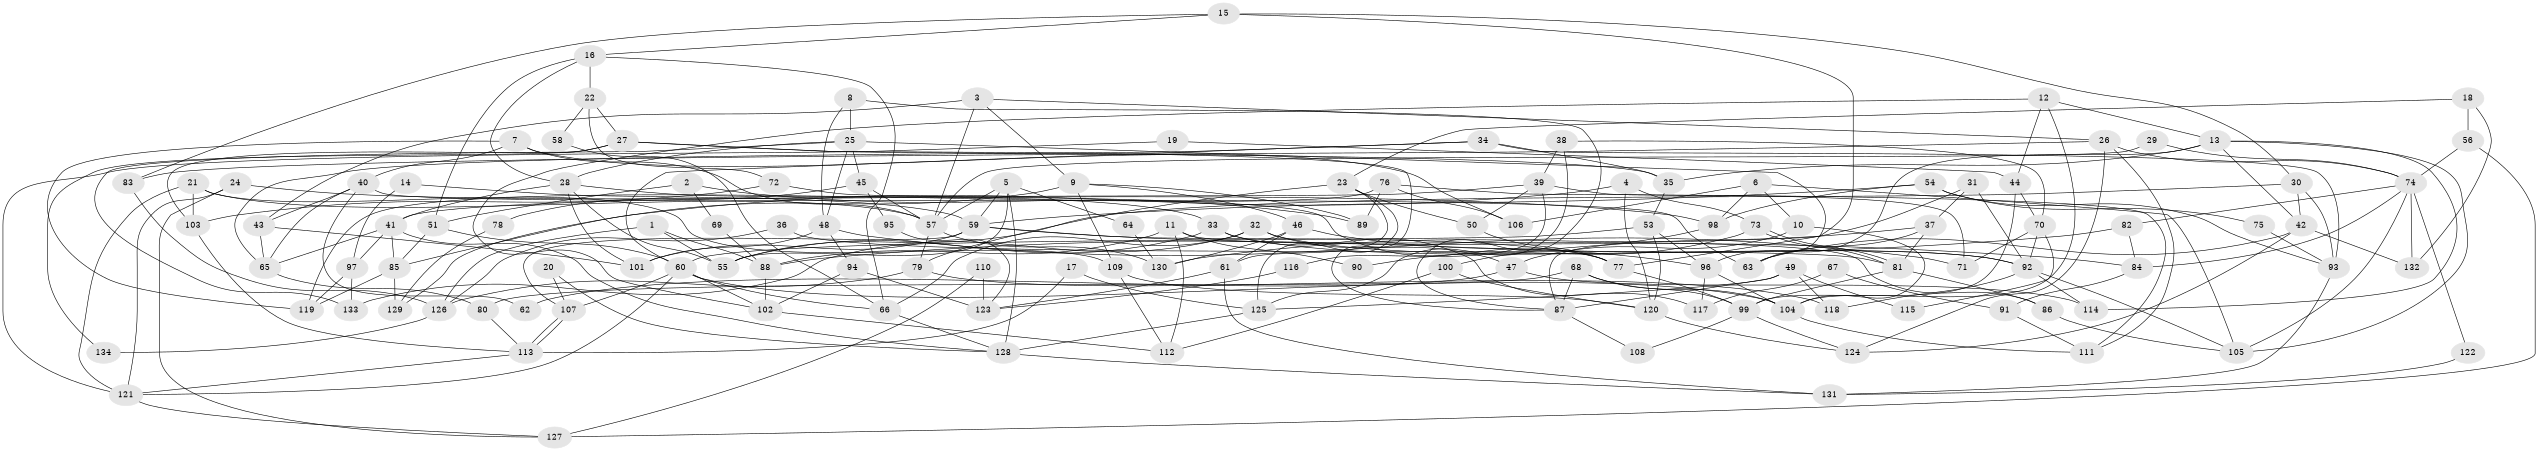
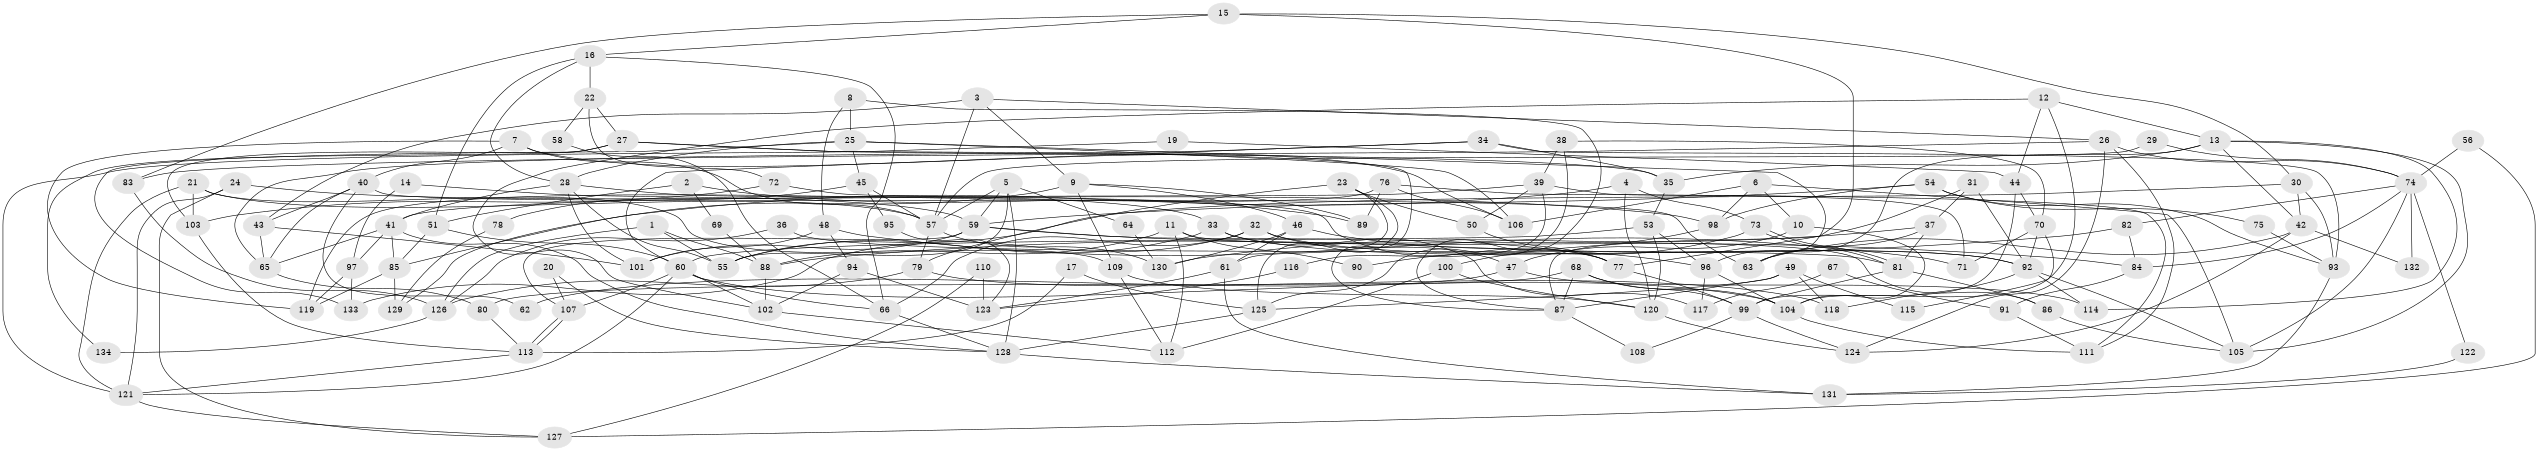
  graph {
    node [color=gray90 style=filled]
    1
    55
    88
    126
    102
    134
    2
    51
    69
    89
    85
    60
    3
    9
    26
    43
    57
    46
    109
    129
    83
    74
    111
    124
    101
    65
    79
    130
    4
    73
    120
    90
    81
    119
    5
    59
    64
    128
    77
    107
    84
    131
    6
    10
    98
    105
    106
    47
    104
    100
    7
    40
    63
    62
    8
    25
    48
    87
    28
    45
    133
    71
    94
    108
    96
    61
    112
    114
    11
    86
    12
    13
    44
    35
    42
    70
    99
    53
    132
    117
    14
    97
    15
    16
    30
    22
    66
    93
    27
    58
    72
    33
    41
    17
    113
    125
    121
-   18
    23
    56
    50
    127
    19
    20
    21
    103
    123
    118
    24
    78
    95
    82
    122
    92
    29
    31
    37
    32
    34
    80
    36
    38
    39
    116
    115
    49
    54
    75
    67
    91
    68
    76
    110
    1 -- 55
    1 -- 88
    1 -- 126
    88 -- 102
    126 -- 134
    102 -- 112
    2 -- 51
    2 -- 69
    2 -- 89
    51 -- 85
    51 -- 60
    69 -- 88
    85 -- 129
    85 -- 119
    60 -- 102
    60 -- 107
    60 -- 104
    60 -- 66
    60 -- 121
    3 -- 9
    3 -- 26
    3 -- 43
    3 -- 57
    9 -- 89
    9 -- 46
    9 -- 109
    9 -- 129
    26 -- 83
    26 -- 74
    26 -- 111
    26 -- 124
    43 -- 101
    43 -- 65
    57 -- 79
    57 -- 130
    46 -- 130
    46 -- 96
    46 -- 61
    109 -- 120
    109 -- 112
    83 -- 126
    74 -- 84
    74 -- 105
    74 -- 132
    74 -- 82
    74 -- 122
    65 -- 80
    79 -- 126
    79 -- 118
    4 -- 85
    4 -- 73
    4 -- 120
    73 -- 90
    73 -- 81
    73 -- 81
    120 -- 124
    81 -- 86
    81 -- 99
    5 -- 55
    5 -- 57
    5 -- 59
    5 -- 64
    5 -- 128
    59 -- 101
    59 -- 77
    59 -- 107
    59 -- 84
    64 -- 130
    128 -- 131
    77 -- 99
    107 -- 113
    107 -- 113
    84 -- 91
    6 -- 10
    6 -- 98
    6 -- 105
    6 -- 106
    10 -- 47
    10 -- 104
    98 -- 100
    47 -- 62
    47 -- 114
    104 -- 111
    100 -- 120
    100 -- 112
    7 -- 57
    7 -- 119
    7 -- 106
    7 -- 40
    40 -- 43
    40 -- 65
    40 -- 63
    40 -- 62
    8 -- 25
    8 -- 48
    8 -- 87
-   25 -- 48
+   25 -- 106
    25 -- 63
    25 -- 28
    25 -- 45
    25 -- 133
    48 -- 101
    48 -- 71
    48 -- 94
    87 -- 108
    28 -- 55
    28 -- 101
    28 -- 33
    28 -- 41
    45 -- 57
    45 -- 78
    45 -- 95
    94 -- 102
    94 -- 123
    96 -- 104
    96 -- 117
    61 -- 131
    61 -- 123
    11 -- 88
    11 -- 90
    11 -- 112
    11 -- 86
    86 -- 105
    12 -- 102
    12 -- 104
    12 -- 13
    12 -- 44
    13 -- 105
    13 -- 96
    13 -- 114
    13 -- 35
    13 -- 42
    44 -- 70
    44 -- 99
    35 -- 53
    42 -- 124
    42 -- 63
    42 -- 132
    70 -- 71
    70 -- 92
    70 -- 115
    99 -- 124
    99 -- 108
    53 -- 60
    53 -- 120
    53 -- 96
    14 -- 59
    14 -- 97
    97 -- 119
    97 -- 133
    15 -- 83
    15 -- 77
    15 -- 16
    15 -- 30
    16 -- 51
    16 -- 28
    16 -- 22
    16 -- 66
    30 -- 55
    30 -- 42
    30 -- 93
    22 -- 27
    22 -- 58
    22 -- 72
    66 -- 128
    93 -- 131
    27 -- 134
    27 -- 87
    27 -- 35
    27 -- 103
    58 -- 66
    72 -- 77
    72 -- 103
    33 -- 55
    33 -- 117
    33 -- 92
    41 -- 85
    41 -- 65
    41 -- 128
    41 -- 97
    17 -- 113
    17 -- 125
    113 -- 121
    125 -- 128
    121 -- 127
-   18 -- 132
-   18 -- 23
-   18 -- 56
    23 -- 79
    23 -- 61
    23 -- 125
    23 -- 50
    56 -- 74
    56 -- 127
    50 -- 77
    19 -- 44
    19 -- 121
    20 -- 128
    20 -- 107
    21 -- 57
    21 -- 109
    21 -- 121
    21 -- 103
    103 -- 113
    24 -- 98
    24 -- 121
    24 -- 127
    78 -- 129
    95 -- 123
    82 -- 88
    82 -- 84
    122 -- 131
    92 -- 105
    92 -- 114
    92 -- 118
    29 -- 57
    29 -- 74
    31 -- 87
    31 -- 92
    31 -- 37
    37 -- 130
    37 -- 81
    37 -- 63
    32 -- 47
    32 -- 133
    32 -- 66
    32 -- 92
    34 -- 60
    34 -- 65
    34 -- 35
    34 -- 93
    80 -- 113
    36 -- 126
    36 -- 81
    38 -- 70
    38 -- 125
    38 -- 39
    39 -- 71
    39 -- 41
    39 -- 50
    39 -- 116
    116 -- 123
    49 -- 87
    49 -- 125
    49 -- 118
    49 -- 115
    54 -- 59
    54 -- 98
    54 -- 93
    54 -- 75
    75 -- 93
    67 -- 117
    67 -- 91
    91 -- 111
    68 -- 104
    68 -- 87
    68 -- 99
    68 -- 80
    76 -- 89
    76 -- 111
    76 -- 119
    76 -- 106
    110 -- 127
    110 -- 123
  }
